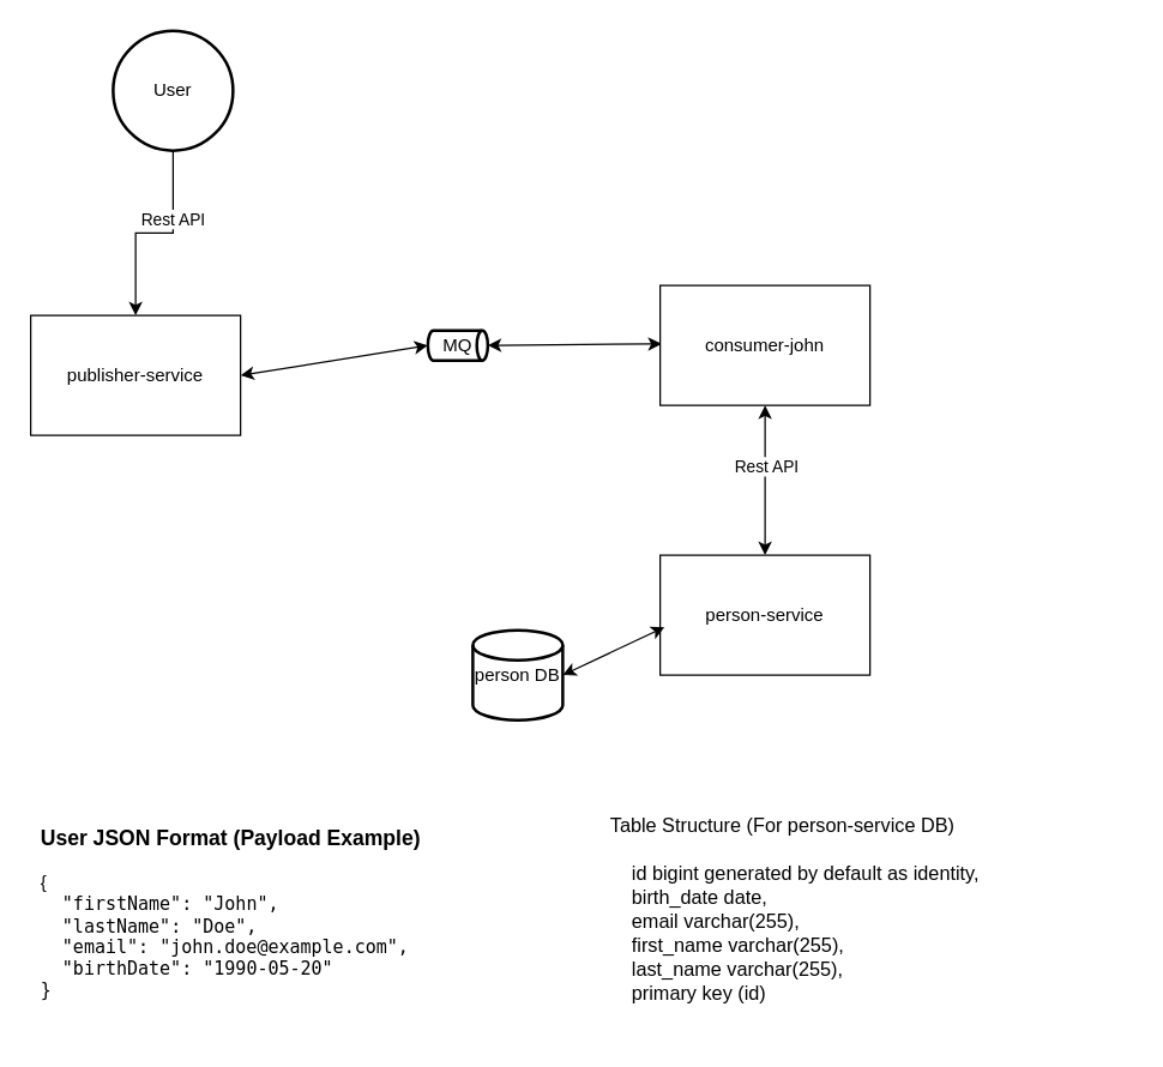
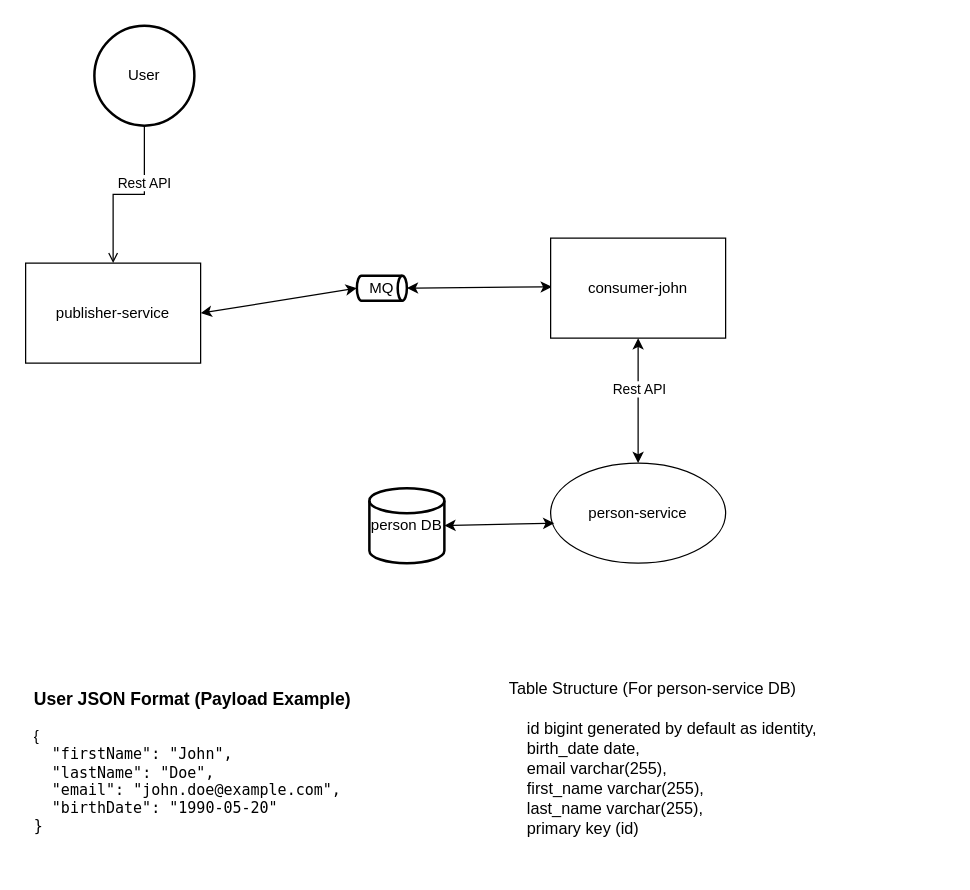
  <mxCell id="0" />
  <mxCell id="1" parent="0" />
  <mxCell id="2" value="publisher-service" style="rounded=0;whiteSpace=wrap;html=1;" vertex="1" parent="1"><mxGeometry x="20" y="210" width="140" height="80" as="geometry" /></mxCell>
  <mxCell id="3" value="MQ" style="strokeWidth=2;html=1;shape=mxgraph.flowchart.direct_data;whiteSpace=wrap;" vertex="1" parent="1"><mxGeometry x="285" y="220" width="40" height="20" as="geometry" /></mxCell>
- <mxCell id="4" value="person DB" style="strokeWidth=2;html=1;shape=mxgraph.flowchart.database;whiteSpace=wrap;" vertex="1" parent="1"><mxGeometry x="315" y="420" width="60" height="60" as="geometry" /></mxCell>
+ <mxCell id="4" value="person DB" style="strokeWidth=2;html=1;shape=mxgraph.flowchart.database;whiteSpace=wrap;" vertex="1" parent="1"><mxGeometry x="295" y="390" width="60" height="60" as="geometry" /></mxCell>
  <mxCell id="5" value="" style="endArrow=classic;startArrow=classic;html=1;rounded=0;exitX=1;exitY=0.5;exitDx=0;exitDy=0;" edge="1" parent="1" source="2"><mxGeometry width="50" height="50" relative="1" as="geometry"><mxPoint x="415" y="435" as="sourcePoint" /><mxPoint x="285" y="230" as="targetPoint" /></mxGeometry></mxCell>
  <mxCell id="6" value="" style="endArrow=classic;startArrow=classic;html=1;rounded=0;exitX=1;exitY=0.5;exitDx=0;exitDy=0;exitPerimeter=0;entryX=0.007;entryY=0.487;entryDx=0;entryDy=0;entryPerimeter=0;" edge="1" parent="1" source="3" target="7"><mxGeometry width="50" height="50" relative="1" as="geometry"><mxPoint x="415" y="435" as="sourcePoint" /><mxPoint x="440.98" y="228.98" as="targetPoint" /></mxGeometry></mxCell>
  <mxCell id="7" value="consumer-john" style="rounded=0;whiteSpace=wrap;html=1;" vertex="1" parent="1"><mxGeometry x="440" y="190" width="140" height="80" as="geometry" /></mxCell>
- <mxCell id="8" value="person-service" style="rounded=0;whiteSpace=wrap;html=1;" vertex="1" parent="1"><mxGeometry x="440" y="370" width="140" height="80" as="geometry" /></mxCell>
+ <mxCell id="8" value="person-service" style="ellipse;whiteSpace=wrap;html=1;" vertex="1" parent="1"><mxGeometry x="440" y="370" width="140" height="80" as="geometry" /></mxCell>
  <mxCell id="9" value="" style="endArrow=classic;startArrow=classic;html=1;rounded=0;entryX=0.5;entryY=1;entryDx=0;entryDy=0;exitX=0.5;exitY=0;exitDx=0;exitDy=0;" edge="1" parent="1" source="8" target="7"><mxGeometry width="50" height="50" relative="1" as="geometry"><mxPoint x="415" y="435" as="sourcePoint" /><mxPoint x="465" y="385" as="targetPoint" /></mxGeometry></mxCell>
  <mxCell id="10" value="Rest API" style="edgeLabel;html=1;align=center;verticalAlign=middle;resizable=0;points=[];" vertex="1" connectable="0" parent="9"><mxGeometry x="0.2" relative="1" as="geometry"><mxPoint as="offset" /></mxGeometry></mxCell>
  <mxCell id="11" value="" style="endArrow=classic;startArrow=classic;html=1;rounded=0;exitX=1;exitY=0.5;exitDx=0;exitDy=0;exitPerimeter=0;entryX=0.021;entryY=0.6;entryDx=0;entryDy=0;entryPerimeter=0;" edge="1" parent="1" source="4" target="8"><mxGeometry width="50" height="50" relative="1" as="geometry"><mxPoint x="415" y="435" as="sourcePoint" /><mxPoint x="465" y="385" as="targetPoint" /></mxGeometry></mxCell>
  <mxCell id="12" value="&lt;h3 data-start=&quot;1248&quot; data-end=&quot;1288&quot; class=&quot;&quot;&gt;&lt;strong data-start=&quot;1255&quot; data-end=&quot;1288&quot;&gt;User JSON Format (Payload Example)&lt;/strong&gt;&lt;/h3&gt;&lt;pre class=&quot;overflow-visible!&quot; data-start=&quot;1290&quot; data-end=&quot;1412&quot;&gt;&lt;div class=&quot;contain-inline-size rounded-md border-[0.5px] border-token-border-medium relative bg-token-sidebar-surface-primary&quot;&gt;&lt;div class=&quot;sticky top-9&quot;&gt;&lt;div class=&quot;absolute end-0 bottom-0 flex h-9 items-center pe-2&quot;&gt;&lt;div class=&quot;bg-token-sidebar-surface-primary text-token-text-secondary dark:bg-token-main-surface-secondary flex items-center rounded-sm px-2 font-sans text-xs&quot;&gt;&lt;span style=&quot;background-color: transparent; color: light-dark(rgb(0, 0, 0), rgb(255, 255, 255)); font-family: Helvetica; white-space: normal;&quot;&gt;{&lt;/span&gt;&lt;/div&gt;&lt;/div&gt;&lt;/div&gt;&lt;div class=&quot;overflow-y-auto p-4&quot; dir=&quot;ltr&quot;&gt;&lt;code class=&quot;whitespace-pre! language-json&quot;&gt;&lt;span&gt;&lt;span&gt;  &lt;/span&gt;&lt;span&gt;&lt;span class=&quot;hljs-attr&quot;&gt;&quot;firstName&quot;&lt;/span&gt;&lt;/span&gt;&lt;span&gt;&lt;span class=&quot;hljs-punctuation&quot;&gt;:&lt;/span&gt;&lt;/span&gt;&lt;span&gt; &lt;/span&gt;&lt;span&gt;&lt;span class=&quot;hljs-string&quot;&gt;&quot;John&quot;&lt;/span&gt;&lt;/span&gt;&lt;span&gt;&lt;span class=&quot;hljs-punctuation&quot;&gt;,&lt;/span&gt;&lt;/span&gt;&lt;span&gt;&lt;br&gt;  &lt;/span&gt;&lt;span&gt;&lt;span class=&quot;hljs-attr&quot;&gt;&quot;lastName&quot;&lt;/span&gt;&lt;/span&gt;&lt;span&gt;&lt;span class=&quot;hljs-punctuation&quot;&gt;:&lt;/span&gt;&lt;/span&gt;&lt;span&gt; &lt;/span&gt;&lt;span&gt;&lt;span class=&quot;hljs-string&quot;&gt;&quot;Doe&quot;&lt;/span&gt;&lt;/span&gt;&lt;span&gt;&lt;span class=&quot;hljs-punctuation&quot;&gt;,&lt;/span&gt;&lt;/span&gt;&lt;span&gt;&lt;br&gt;  &lt;/span&gt;&lt;span&gt;&lt;span class=&quot;hljs-attr&quot;&gt;&quot;email&quot;&lt;/span&gt;&lt;/span&gt;&lt;span&gt;&lt;span class=&quot;hljs-punctuation&quot;&gt;:&lt;/span&gt;&lt;/span&gt;&lt;span&gt; &lt;/span&gt;&lt;span&gt;&lt;span class=&quot;hljs-string&quot;&gt;&quot;john.doe@example.com&quot;&lt;/span&gt;&lt;/span&gt;&lt;span&gt;&lt;span class=&quot;hljs-punctuation&quot;&gt;,&lt;/span&gt;&lt;/span&gt;&lt;span&gt;&lt;br&gt;  &lt;/span&gt;&lt;span&gt;&lt;span class=&quot;hljs-attr&quot;&gt;&quot;birthDate&quot;&lt;/span&gt;&lt;/span&gt;&lt;span&gt;&lt;span class=&quot;hljs-punctuation&quot;&gt;:&lt;/span&gt;&lt;/span&gt;&lt;span&gt; &lt;/span&gt;&lt;span&gt;&lt;span class=&quot;hljs-string&quot;&gt;&quot;1990-05-20&quot;&lt;/span&gt;&lt;/span&gt;&lt;span&gt;&lt;br&gt;&lt;/span&gt;&lt;span&gt;&lt;span class=&quot;hljs-punctuation&quot;&gt;}&lt;/span&gt;&lt;/span&gt;&lt;/span&gt;&lt;/code&gt;&lt;/div&gt;&lt;/div&gt;&lt;/pre&gt;" style="text;whiteSpace=wrap;html=1;" vertex="1" parent="1"><mxGeometry x="25" y="530" width="260" height="160" as="geometry" /></mxCell>
- <mxCell id="13" value="" style="edgeStyle=orthogonalEdgeStyle;rounded=0;orthogonalLoop=1;jettySize=auto;html=1;" edge="1" parent="1" source="15" target="2"><mxGeometry relative="1" as="geometry" /></mxCell>
+ <mxCell id="13" value="" style="edgeStyle=orthogonalEdgeStyle;rounded=0;orthogonalLoop=1;jettySize=auto;html=1;endArrow=open;" edge="1" parent="1" source="15" target="2"><mxGeometry relative="1" as="geometry" /></mxCell>
  <mxCell id="14" value="Rest API" style="edgeLabel;html=1;align=center;verticalAlign=middle;resizable=0;points=[];" vertex="1" connectable="0" parent="13"><mxGeometry x="-0.333" y="-1" relative="1" as="geometry"><mxPoint as="offset" /></mxGeometry></mxCell>
  <mxCell id="15" value="User" style="strokeWidth=2;html=1;shape=mxgraph.flowchart.start_2;whiteSpace=wrap;" vertex="1" parent="1"><mxGeometry x="75" y="20" width="80" height="80" as="geometry" /></mxCell>
  <mxCell id="16" value="Table Structure (For person-service DB)&#10;&#10;    id bigint generated by default as identity,&#10;    birth_date date,&#10;    email varchar(255),&#10;    first_name varchar(255),&#10;    last_name varchar(255),&#10;    primary key (id)" style="text;fontSize=13;fontStyle=0;fontColor=default;align=left;" vertex="1" parent="1"><mxGeometry x="405" y="536.5" width="349" height="147" as="geometry" /></mxCell>
